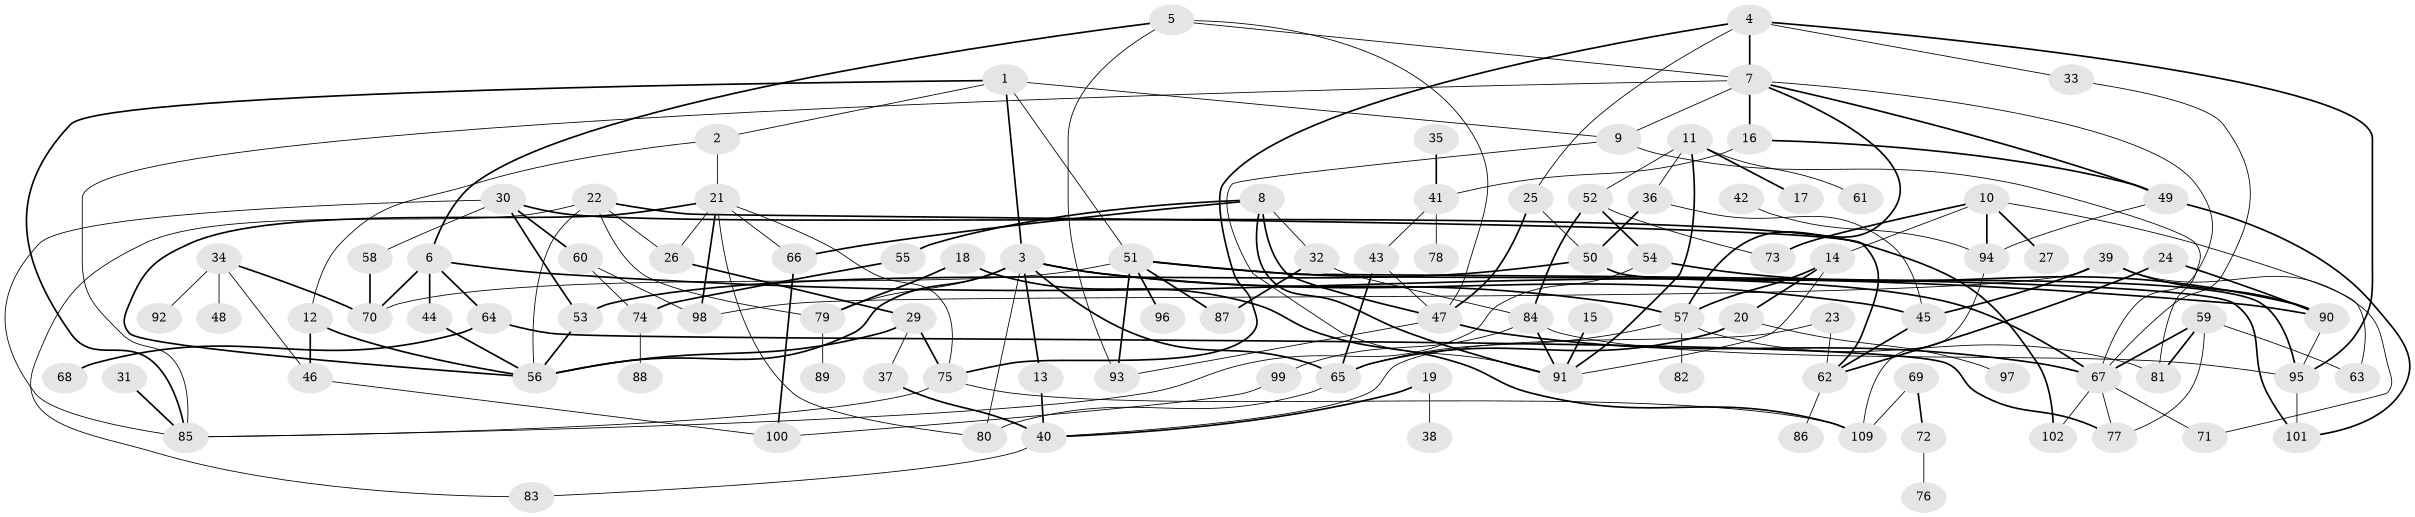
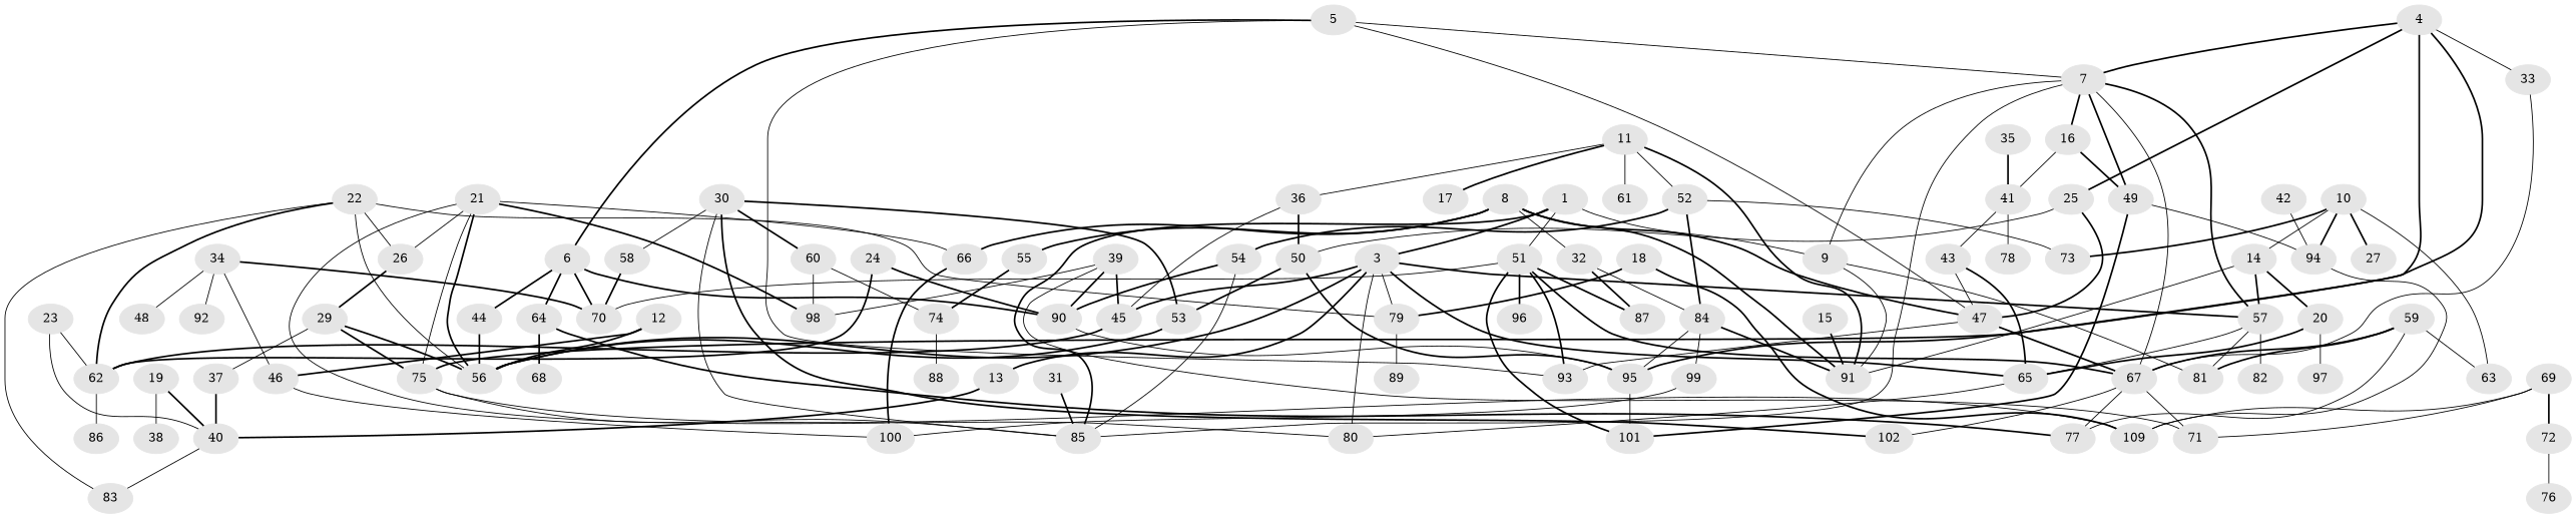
  graph {
    node [color=gray90 style=filled]
    edge [style=solid weight=1.0]
    1
-   2
    3
    9
    51
    85
    12
    21
    13
    45
    56
    57
    65
    79
    80
    91
    81
    93
    70
    67
    87
    101
    96
    46
    75
    66
    26
    98
    40
    62
    82
    89
    4
    7
    25
    33
    95
    16
    49
    47
    50
    n42 [label=109]
    5
    6
    44
    64
    90
    77
    68
    41
    94
    102
    71
    8
    32
    55
    84
    74
    100
    10
    14
    27
    63
    73
    20
    11
    17
    36
    52
    61
    54
    83
    97
    15
    43
    78
    18
    19
    38
    29
    22
    86
    23
    24
    53
    37
    30
    58
    60
    31
    99
    34
    48
    92
    35
    39
    42
    88
    59
    69
    72
    76
-   1 -- 2
    1 -- 3 [style=bold]
    1 -- 9
    1 -- 51
    1 -- 85 [style=bold]
-   2 -- 12
-   2 -- 21
    3 -- 13 [style=bold]
    3 -- 45 [style=bold]
    3 -- 56 [style=bold]
    3 -- 57 [style=bold]
    3 -- 65 [style=bold]
    3 -- 79
    3 -- 80
    9 -- 91
    9 -- 81
    51 -- 93 [style=bold]
    51 -- 70
    51 -- 67 [style=bold]
    51 -- 87 [style=bold]
    51 -- 101 [style=bold]
    51 -- 96 [style=bold]
    12 -- 56 [style=bold]
    12 -- 46 [style=bold]
    21 -- 56 [style=bold]
    21 -- 80
    21 -- 75
    21 -- 66
    21 -- 26
    21 -- 98 [style=bold weight=2.0]
    13 -- 40 [style=bold]
    45 -- 62 [style=bold]
    57 -- 65
    57 -- 81
    57 -- 82
    65 -- 80
    79 -- 89
    67 -- 77
    67 -- 102
    67 -- 71
    46 -- 100
    75 -- 85
    75 -- n42
    66 -- 100 [style=bold]
    26 -- 29 [style=bold]
    40 -- 83
    62 -- 86
    4 -- 75 [style=bold]
    4 -- 7 [style=bold]
-   4 -- 25
+   4 -- 25 [style=bold]
    4 -- 33
    4 -- 95 [style=bold]
    7 -- 9
    7 -- 85
    7 -- 57 [style=bold]
    7 -- 67
    7 -- 16 [style=bold]
    7 -- 49 [style=bold]
    25 -- 47 [style=bold]
    25 -- 50
    33 -- 67
    95 -- 101
    16 -- 49 [style=bold]
    16 -- 41 [weight=2.0]
    49 -- 101 [style=bold]
    49 -- 94
    47 -- 93
    47 -- 67 [style=bold]
    50 -- 95 [style=bold]
    50 -- 53 [style=bold]
    5 -- 93
    5 -- 7
    5 -- 47
    5 -- 6 [style=bold]
    6 -- 70 [style=bold]
    6 -- 44 [style=bold]
    6 -- 64 [style=bold]
    6 -- 90 [style=bold]
    44 -- 56 [style=bold weight=2.0]
    64 -- 77 [style=bold]
    64 -- 68 [style=bold]
    90 -- 95
    41 -- 43
    41 -- 78
    94 -- n42
    8 -- 91 [style=bold]
    8 -- 66 [style=bold]
    8 -- 47 [style=bold weight=2.0]
    8 -- 32
    8 -- 55 [style=bold]
    32 -- 87 [style=bold]
    32 -- 84
    55 -- 74 [style=bold]
    84 -- 91 [style=bold]
    84 -- 95
    84 -- 99
    74 -- 88
    10 -- 94 [style=bold]
    10 -- 14
    10 -- 27 [style=bold]
    10 -- 63
    10 -- 73 [style=bold]
    14 -- 57 [style=bold]
    14 -- 91
    14 -- 20 [style=bold]
    20 -- 65 [style=bold]
    20 -- 97
    11 -- 91 [style=bold]
    11 -- 17 [style=bold]
    11 -- 36
    11 -- 52
    11 -- 61
    36 -- 45
    36 -- 50 [style=bold]
    52 -- 84 [style=bold]
    52 -- 73
    52 -- 54 [style=bold]
    54 -- 85
    54 -- 90 [style=bold]
    15 -- 91 [style=bold]
    43 -- 65 [style=bold]
    43 -- 47
    18 -- 79 [style=bold]
    18 -- n42 [style=bold]
    19 -- 40 [style=bold]
    19 -- 38
    29 -- 56 [style=bold]
    29 -- 75 [style=bold]
    29 -- 37
    22 -- 56 [weight=2.0]
    22 -- 79
    22 -- 26
    22 -- 62 [style=bold]
    22 -- 83
    23 -- 40
    23 -- 62
    24 -- 62 [style=bold]
    24 -- 90 [style=bold]
    53 -- 56 [style=bold]
    37 -- 40 [style=bold]
    30 -- 85
    30 -- 102 [style=bold]
    30 -- 53 [style=bold]
    30 -- 58
    30 -- 60 [style=bold]
    58 -- 70 [style=bold]
    60 -- 98
    60 -- 74
    31 -- 85 [style=bold]
    99 -- 100
    34 -- 70 [style=bold]
    34 -- 46
    34 -- 48
    34 -- 92
    35 -- 41 [style=bold]
    39 -- 45 [style=bold]
    39 -- 98
    39 -- 90 [style=bold]
    39 -- 71
    42 -- 94
    59 -- 81 [style=bold]
    59 -- 67 [style=bold]
    59 -- 77
    59 -- 63
    69 -- n42
+   69 -- 71
    69 -- 72 [style=bold]
    72 -- 76
  }
